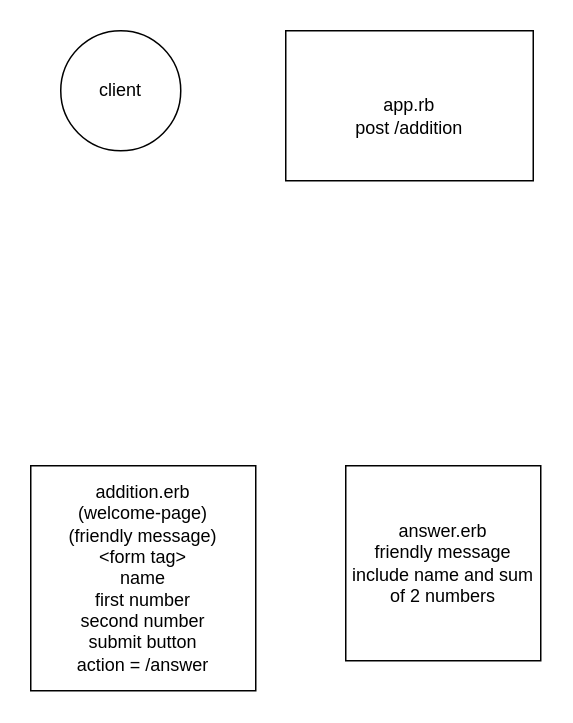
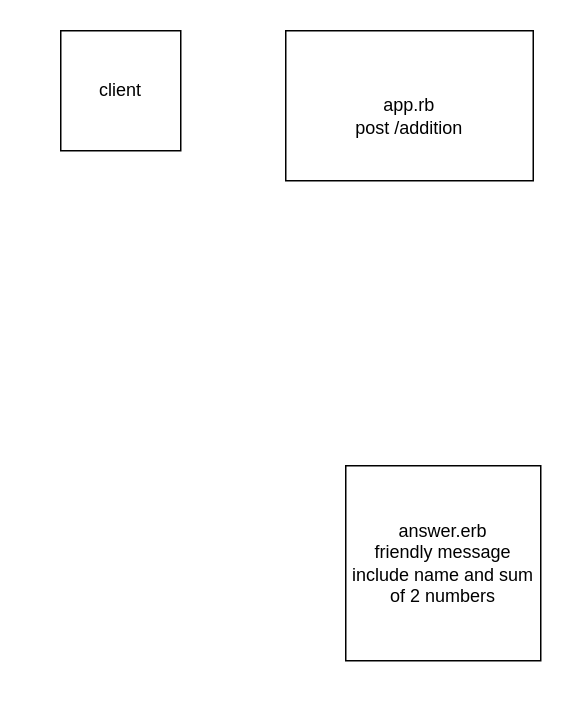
  <mxCell id="0" />
  <mxCell id="1" parent="0" />
  <mxCell id="2" value="&lt;br&gt;app.rb&lt;br&gt;post /addition" style="whiteSpace=wrap;html=1;aspect=fixed;" vertex="1" parent="1"><mxGeometry x="190" y="20" width="165" height="100" as="geometry" /></mxCell>
- <mxCell id="3" value="addition.erb&lt;br&gt;(welcome-page)&lt;br&gt;(friendly message)&lt;br&gt;&amp;lt;form tag&amp;gt;&lt;br&gt;name&lt;br&gt;first number&lt;br&gt;second number&lt;br&gt;submit button&lt;br&gt;action = /answer" style="whiteSpace=wrap;html=1;aspect=fixed;" vertex="1" parent="1"><mxGeometry x="20" y="310" width="150" height="150" as="geometry" /></mxCell>
  <mxCell id="4" value="answer.erb&lt;br&gt;friendly message&lt;br&gt;include name and sum of 2 numbers" style="whiteSpace=wrap;html=1;aspect=fixed;" vertex="1" parent="1"><mxGeometry x="230" y="310" width="130" height="130" as="geometry" /></mxCell>
- <mxCell id="5" value="client" style="ellipse;whiteSpace=wrap;html=1;aspect=fixed;" vertex="1" parent="1"><mxGeometry x="40" y="20" width="80" height="80" as="geometry" /></mxCell>
+ <mxCell id="5" value="client" style="whiteSpace=wrap;html=1;aspect=fixed;" vertex="1" parent="1"><mxGeometry x="40" y="20" width="80" height="80" as="geometry" /></mxCell>
